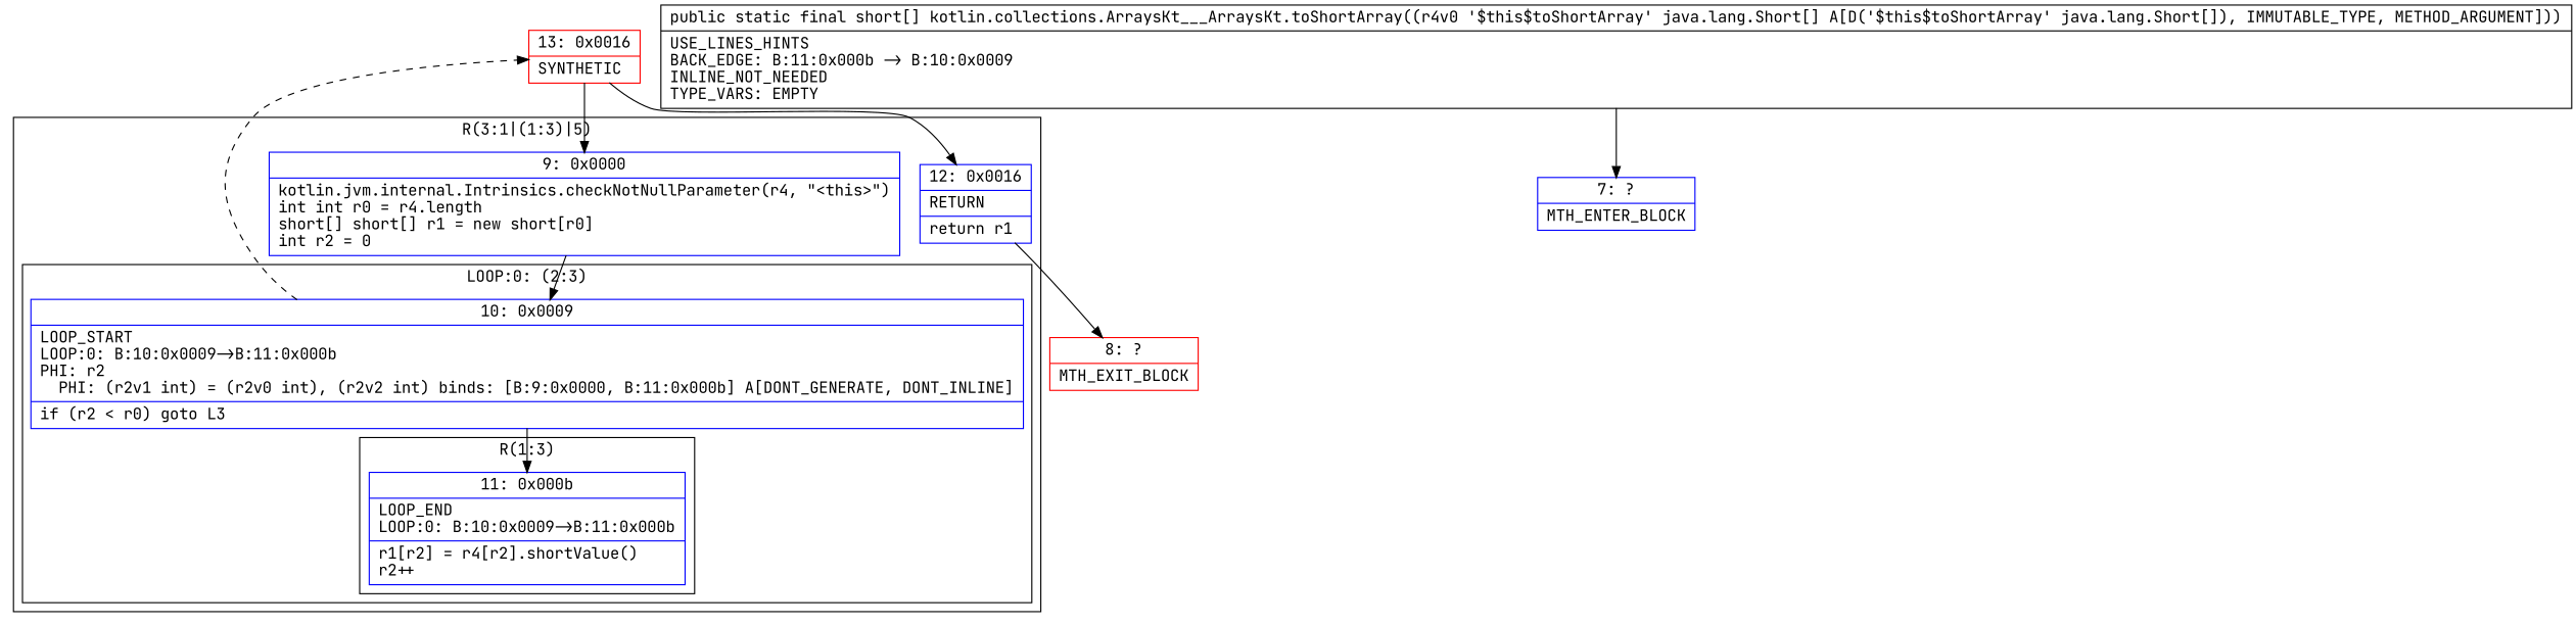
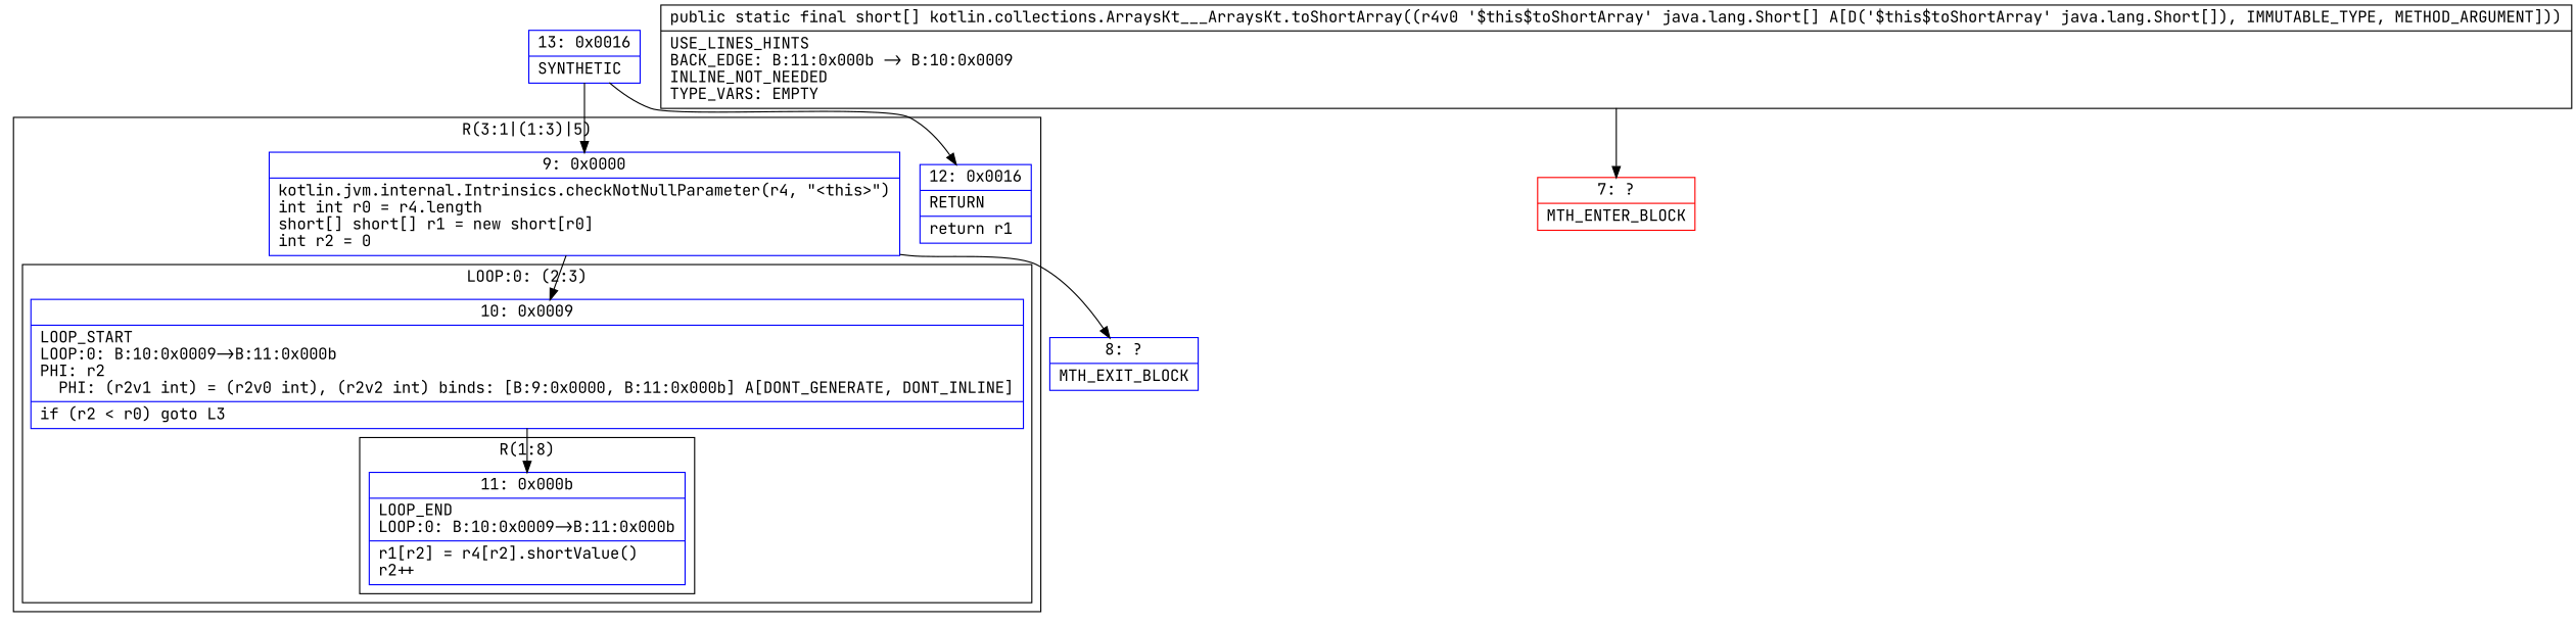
  digraph {
    fontname="JetBrains Mono"
    node [color=blue fontname="JetBrains Mono" shape=record]
    edge [fontname="JetBrains Mono"]
    n1 [label="{11\:\ 0x000b|LOOP_END\lLOOP:0: B:10:0x0009\-\>B:11:0x000b\l|r1[r2] = r4[r2].shortValue()\lr2++\l}"]
    n2 [label="{10\:\ 0x0009|LOOP_START\lLOOP:0: B:10:0x0009\-\>B:11:0x000b\lPHI: r2 \l  PHI: (r2v1 int) = (r2v0 int), (r2v2 int) binds: [B:9:0x0000, B:11:0x000b] A[DONT_GENERATE, DONT_INLINE]\l|if (r2 \< r0) goto L3\l}"]
    n3 [label="{9\:\ 0x0000|kotlin.jvm.internal.Intrinsics.checkNotNullParameter(r4, \"\<this\>\")\lint int r0 = r4.length\lshort[] short[] r1 = new short[r0]\lint r2 = 0\l}"]
    n4 [label="{12\:\ 0x0016|RETURN\l|return r1\l}"]
-   n5 [color=red label="{13\:\ 0x0016|SYNTHETIC\l}"]
-   n6 [color=red label="{8\:\ ?|MTH_EXIT_BLOCK\l}"]
-   n7 [label="{7\:\ ?|MTH_ENTER_BLOCK\l}"]
+   n5 [label="{13\:\ 0x0016|SYNTHETIC\l}"]
+   n6 [label="{8\:\ ?|MTH_EXIT_BLOCK\l}"]
+   n7 [color=red label="{7\:\ ?|MTH_ENTER_BLOCK\l}"]
    n8 [label="{public static final short[] kotlin.collections.ArraysKt___ArraysKt.toShortArray((r4v0 '$this$toShortArray' java.lang.Short[] A[D('$this$toShortArray' java.lang.Short[]), IMMUTABLE_TYPE, METHOD_ARGUMENT]))  | USE_LINES_HINTS\lBACK_EDGE: B:11:0x000b \-\> B:10:0x0009\lINLINE_NOT_NEEDED\lTYPE_VARS: EMPTY\l}" color=""]
    subgraph cluster_1 {
      label="R(3:1|(1:3)|5)"
      n3
      n4
      subgraph cluster_2 {
        label="LOOP:0: (2:3)"
        n2
        subgraph cluster_3 {
-         label="R(1:3)"
+         label="R(1:8)"
          n1
        }
      }
    }
    n2 -> n1
-   n2 -> n5 [style=dashed]
    n3 -> n2
-   n4 -> n6
+   n3 -> n6
    n5 -> n3
    n5 -> n4
    n8 -> n7
  }
